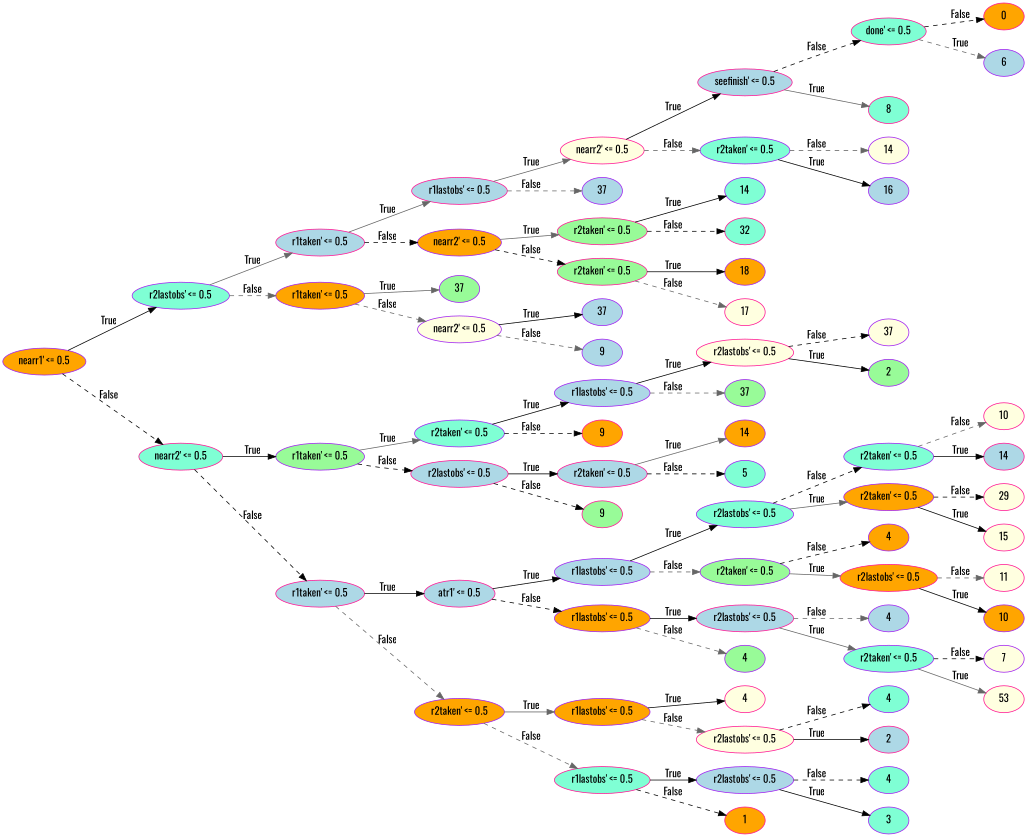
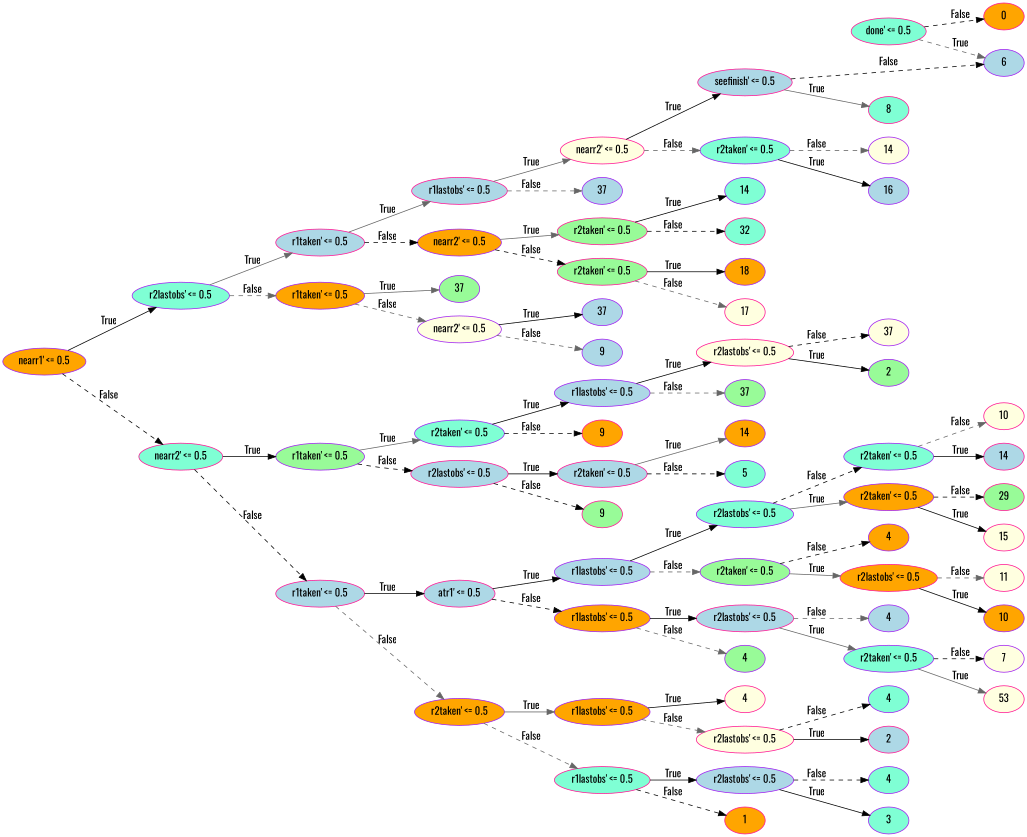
  digraph {
    fontname=Oswald
    rankdir=LR
    node [color=purple fillcolor=lightblue fontname=Oswald style=filled]
    edge [color=black fontname=Oswald style=dashed]
    n1 [fillcolor=orange label="nearr1' <= 0.5"]
    n2 [fillcolor=aquamarine label="r2lastobs' <= 0.5"]
    n3 [color=deeppink fillcolor=aquamarine label="nearr2' <= 0.5"]
    n4 [color=deeppink label="r1taken' <= 0.5"]
    n5 [fillcolor=orange label="r1taken' <= 0.5"]
    n6 [fillcolor=palegreen label="r1taken' <= 0.5"]
    n7 [color=deeppink label="r1taken' <= 0.5"]
    n8 [color=deeppink label="r1lastobs' <= 0.5"]
    n9 [fillcolor=orange label="nearr2' <= 0.5"]
    n10 [fillcolor=palegreen label=37]
    n11 [fillcolor=lightyellow label="nearr2' <= 0.5"]
    n12 [color=deeppink fillcolor=lightyellow label="nearr2' <= 0.5"]
    n13 [label=37]
    n14 [color=deeppink fillcolor=palegreen label="r2taken' <= 0.5"]
    n15 [color=deeppink fillcolor=palegreen label="r2taken' <= 0.5"]
    n16 [color=deeppink label="seefinish' <= 0.5"]
    n17 [fillcolor=aquamarine label="r2taken' <= 0.5"]
    n18 [color=deeppink fillcolor=aquamarine label=8]
    n19 [color=deeppink fillcolor=aquamarine label="done' <= 0.5"]
    n20 [label=16]
    n21 [fillcolor=lightyellow label=14]
    n22 [label=6]
    n23 [color=deeppink fillcolor=orange label=0]
    n24 [fillcolor=aquamarine label=14]
    n25 [color=deeppink fillcolor=aquamarine label=32]
    n26 [fillcolor=orange label=18]
    n27 [color=deeppink fillcolor=lightyellow label=17]
    n28 [label=37]
    n29 [label=9]
    n30 [fillcolor=aquamarine label="r2taken' <= 0.5"]
    n31 [color=deeppink label="r2lastobs' <= 0.5"]
    n32 [color=deeppink label="atr1' <= 0.5"]
    n33 [fillcolor=orange label="r2taken' <= 0.5"]
    n34 [label="r1lastobs' <= 0.5"]
    n35 [color=deeppink fillcolor=orange label=9]
    n36 [color=deeppink label="r2taken' <= 0.5"]
    n37 [color=deeppink fillcolor=palegreen label=9]
    n38 [color=deeppink fillcolor=lightyellow label="r2lastobs' <= 0.5"]
    n39 [fillcolor=palegreen label=37]
    n40 [fillcolor=palegreen label=2]
    n41 [fillcolor=lightyellow label=37]
    n42 [fillcolor=orange label=14]
    n43 [fillcolor=aquamarine label=5]
    n44 [label="r1lastobs' <= 0.5"]
    n45 [fillcolor=orange label="r1lastobs' <= 0.5"]
    n46 [fillcolor=orange label="r1lastobs' <= 0.5"]
    n47 [color=deeppink fillcolor=aquamarine label="r1lastobs' <= 0.5"]
    n48 [fillcolor=aquamarine label="r2lastobs' <= 0.5"]
    n49 [fillcolor=palegreen label="r2taken' <= 0.5"]
    n50 [color=deeppink label="r2lastobs' <= 0.5"]
    n51 [fillcolor=palegreen label=4]
    n52 [fillcolor=orange label="r2taken' <= 0.5"]
    n53 [fillcolor=aquamarine label="r2taken' <= 0.5"]
    n54 [color=deeppink fillcolor=orange label="r2lastobs' <= 0.5"]
    n55 [fillcolor=orange label=4]
    n56 [color=deeppink fillcolor=lightyellow label=15]
-   n57 [color=deeppink fillcolor=lightyellow label=29]
+   n57 [color=deeppink fillcolor=palegreen label=29]
    n58 [color=deeppink label=14]
    n59 [color=deeppink fillcolor=lightyellow label=10]
    n60 [fillcolor=orange label=10]
    n61 [color=deeppink fillcolor=lightyellow label=11]
    n62 [fillcolor=aquamarine label="r2taken' <= 0.5"]
    n63 [label=4]
    n64 [color=deeppink fillcolor=lightyellow label=53]
    n65 [fillcolor=lightyellow label=7]
    n66 [color=deeppink fillcolor=lightyellow label=4]
    n67 [color=deeppink fillcolor=lightyellow label="r2lastobs' <= 0.5"]
    n68 [label="r2lastobs' <= 0.5"]
    n69 [color=deeppink fillcolor=orange label=1]
    n70 [color=deeppink label=2]
    n71 [fillcolor=aquamarine label=4]
    n72 [fillcolor=aquamarine label=3]
    n73 [fillcolor=aquamarine label=4]
    n1 -> n2 [label=True style=""]
    n1 -> n3 [label=False]
    n2 -> n4 [color=gray40 label=True style=""]
    n2 -> n5 [color=gray40 label=False]
    n3 -> n6 [label=True style=""]
    n3 -> n7 [label=False]
    n4 -> n8 [color=gray40 label=True style=""]
    n4 -> n9 [label=False]
    n5 -> n10 [color=gray40 label=True style=""]
    n5 -> n11 [color=gray40 label=False]
    n6 -> n30 [color=gray40 label=True style=""]
    n6 -> n31 [label=False]
    n7 -> n32 [label=True style=""]
    n7 -> n33 [color=gray40 label=False]
    n8 -> n12 [color=gray40 label=True style=""]
    n8 -> n13 [color=gray40 label=False]
    n9 -> n14 [color=gray40 label=True style=""]
    n9 -> n15 [label=False]
    n11 -> n28 [label=True style=""]
    n11 -> n29 [color=gray40 label=False]
    n12 -> n16 [label=True style=""]
    n12 -> n17 [color=gray40 label=False]
    n14 -> n24 [label=True style=""]
    n14 -> n25 [label=False]
    n15 -> n26 [label=True style=""]
    n15 -> n27 [color=gray40 label=False]
    n16 -> n18 [color=gray40 label=True style=""]
-   n16 -> n19 [label=False]
+   n16 -> n22 [label=False]
    n17 -> n20 [label=True style=""]
    n17 -> n21 [color=gray40 label=False]
    n19 -> n22 [color=gray40 label=True]
    n19 -> n23 [label=False]
    n30 -> n34 [label=True style=""]
    n30 -> n35 [label=False]
    n31 -> n36 [label=True style=""]
    n31 -> n37 [label=False]
    n32 -> n44 [label=True style=""]
    n32 -> n45 [label=False]
    n33 -> n46 [color=gray40 label=True style=""]
    n33 -> n47 [color=gray40 label=False]
    n34 -> n38 [label=True style=""]
    n34 -> n39 [color=gray40 label=False]
    n36 -> n42 [color=gray40 label=True style=""]
    n36 -> n43 [label=False]
    n38 -> n40 [label=True style=""]
    n38 -> n41 [label=False]
    n44 -> n48 [label=True style=""]
    n44 -> n49 [color=gray40 label=False]
    n45 -> n50 [label=True style=""]
    n45 -> n51 [color=gray40 label=False]
    n46 -> n66 [label=True style=""]
    n46 -> n67 [color=gray40 label=False]
    n47 -> n68 [label=True style=""]
    n47 -> n69 [label=False]
    n48 -> n52 [color=gray40 label=True style=""]
    n48 -> n53 [label=False]
    n49 -> n54 [color=gray40 label=True style=""]
    n49 -> n55 [label=False]
    n50 -> n62 [color=gray40 label=True style=""]
    n50 -> n63 [color=gray40 label=False]
    n52 -> n56 [label=True style=""]
    n52 -> n57 [label=False]
    n53 -> n58 [label=True style=""]
    n53 -> n59 [color=gray40 label=False]
    n54 -> n60 [label=True style=""]
    n54 -> n61 [color=gray40 label=False]
    n62 -> n64 [color=gray40 label=True style=""]
    n62 -> n65 [label=False]
    n67 -> n70 [label=True style=""]
    n67 -> n71 [label=False]
    n68 -> n72 [label=True style=""]
    n68 -> n73 [label=False]
  }
